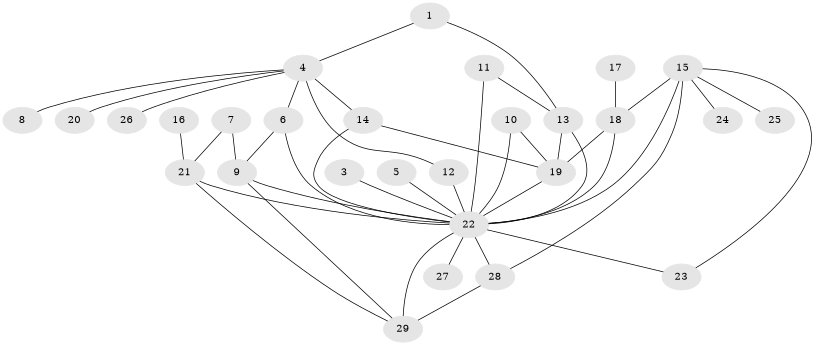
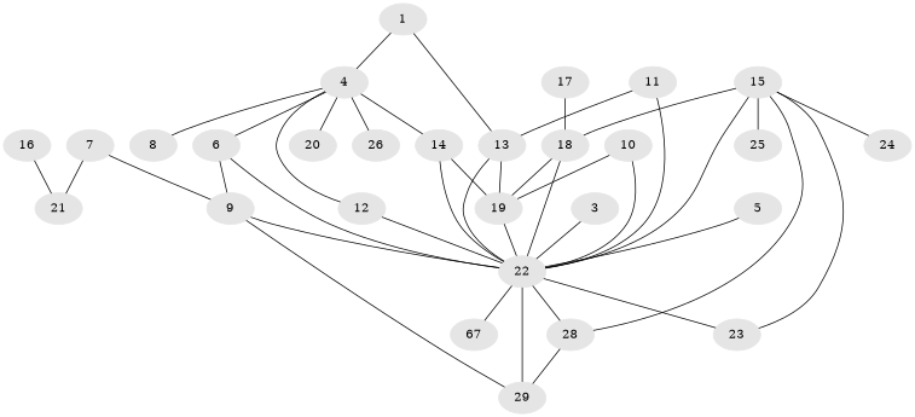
  graph {
    node [color=gray90 style=filled]
    edge [weight=1.0]
    1
    4
    13
    6
    8
    14
    20
    26
    12
    22
    19
    29
    23
    28
-   27
+   27 [label=67]
    3
    9
    5
    7
    21
    10
    11
    15
    18
    24
    25
    16
    17
    1 -- 4
    1 -- 13
    4 -- 6
    4 -- 8
    4 -- 14 [weight=2.0]
    4 -- 20
    4 -- 26
    4 -- 12
    13 -- 22
    13 -- 19
    6 -- 22 [weight=2.0]
    6 -- 9
    14 -- 22
    14 -- 19
    12 -- 22
    22 -- 29 [weight=2.0]
    22 -- 23
    22 -- 28 [weight=2.0]
    22 -- 27
    19 -- 22 [weight=2.0]
    28 -- 29
    3 -- 22
    9 -- 22
    9 -- 29
    5 -- 22
    7 -- 9
    7 -- 21
-   21 -- 22
-   21 -- 29
    10 -- 22
    10 -- 19
    11 -- 13
    11 -- 22
    15 -- 22 [weight=2.0]
    15 -- 23
    15 -- 28
    15 -- 18
    15 -- 24
    15 -- 25
    18 -- 22
    18 -- 19 [weight=2.0]
    16 -- 21
    17 -- 18
  }
